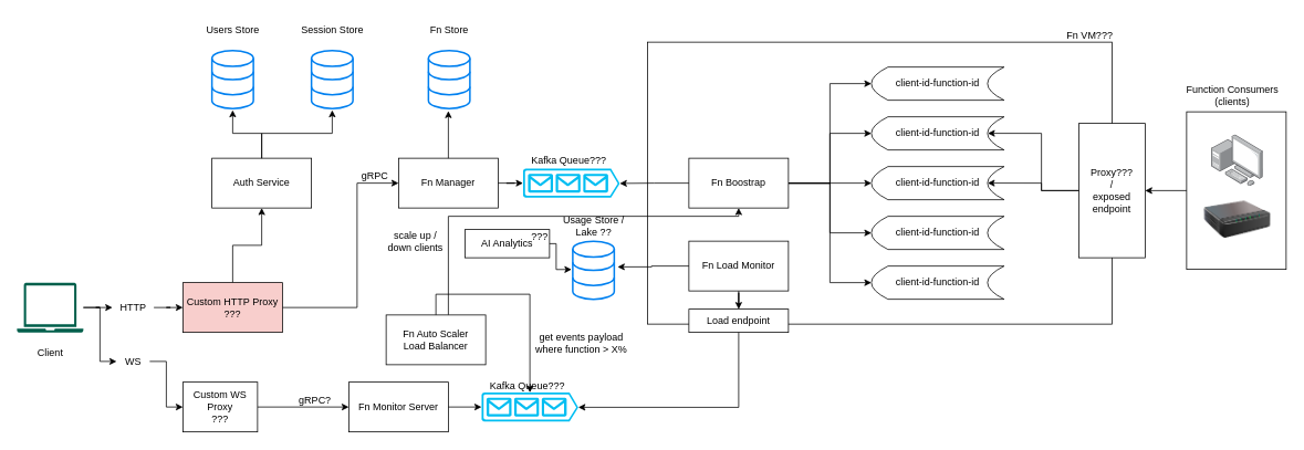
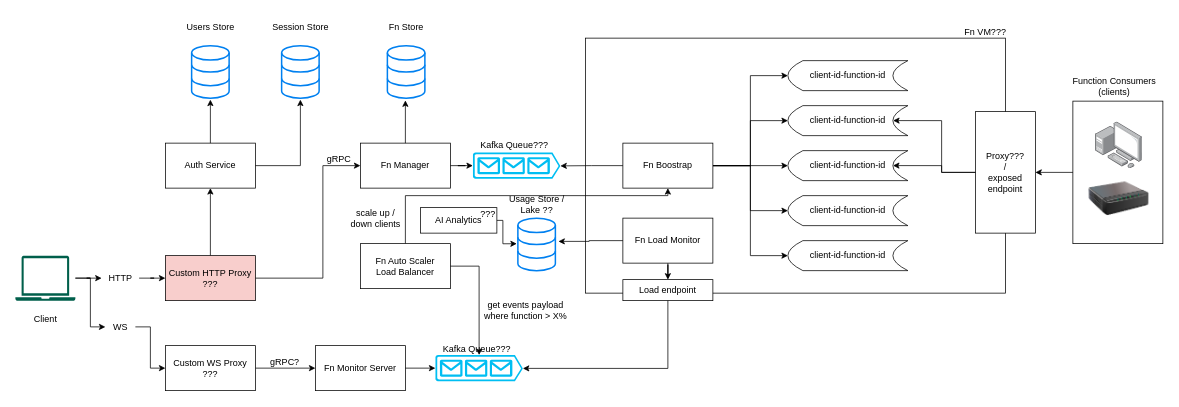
  <mxCell id="0" />
  <mxCell id="1" parent="0" />
  <mxCell id="2" value="" style="rounded=0;whiteSpace=wrap;html=1;fillColor=none;" parent="1" vertex="1"><mxGeometry x="780" y="50" width="560" height="340" as="geometry" /></mxCell>
  <mxCell id="3" style="edgeStyle=orthogonalEdgeStyle;rounded=0;orthogonalLoop=1;jettySize=auto;html=1;entryX=0;entryY=0.5;entryDx=0;entryDy=0;" parent="1" source="32" target="14" edge="1"><mxGeometry relative="1" as="geometry" /></mxCell>
  <mxCell id="4" style="edgeStyle=orthogonalEdgeStyle;rounded=0;orthogonalLoop=1;jettySize=auto;html=1;entryX=0;entryY=0.5;entryDx=0;entryDy=0;" parent="1" source="30" target="28" edge="1"><mxGeometry relative="1" as="geometry" /></mxCell>
  <mxCell id="5" value="" style="sketch=0;pointerEvents=1;shadow=0;dashed=0;html=1;strokeColor=none;fillColor=#005F4B;labelPosition=center;verticalLabelPosition=bottom;verticalAlign=top;align=center;outlineConnect=0;shape=mxgraph.veeam2.laptop;" parent="1" vertex="1"><mxGeometry x="20" y="340" width="80" height="60" as="geometry" /></mxCell>
  <mxCell id="6" value="Client" style="text;html=1;align=center;verticalAlign=middle;resizable=0;points=[];autosize=1;strokeColor=none;fillColor=none;" parent="1" vertex="1"><mxGeometry x="35" y="410" width="50" height="30" as="geometry" /></mxCell>
- <mxCell id="7" value="Auth Service" style="rounded=0;whiteSpace=wrap;html=1;" parent="1" vertex="1"><mxGeometry x="255" y="190" width="120" height="60" as="geometry" /></mxCell>
+ <mxCell id="7" value="Auth Service" style="rounded=0;whiteSpace=wrap;html=1;" parent="1" vertex="1"><mxGeometry x="220" y="190" width="120" height="60" as="geometry" /></mxCell>
  <mxCell id="8" value="" style="html=1;verticalLabelPosition=bottom;align=center;labelBackgroundColor=#ffffff;verticalAlign=top;strokeWidth=2;strokeColor=#0080F0;shadow=0;dashed=0;shape=mxgraph.ios7.icons.data;" parent="1" vertex="1"><mxGeometry x="255" y="60" width="50" height="70" as="geometry" /></mxCell>
  <mxCell id="9" value="Users Store" style="text;html=1;align=center;verticalAlign=middle;resizable=0;points=[];autosize=1;strokeColor=none;fillColor=none;" parent="1" vertex="1"><mxGeometry x="235" y="20" width="90" height="30" as="geometry" /></mxCell>
  <mxCell id="10" value="" style="html=1;verticalLabelPosition=bottom;align=center;labelBackgroundColor=#ffffff;verticalAlign=top;strokeWidth=2;strokeColor=#0080F0;shadow=0;dashed=0;shape=mxgraph.ios7.icons.data;" parent="1" vertex="1"><mxGeometry x="375" y="60" width="50" height="70" as="geometry" /></mxCell>
  <mxCell id="11" value="Session Store" style="text;html=1;align=center;verticalAlign=middle;resizable=0;points=[];autosize=1;strokeColor=none;fillColor=none;" parent="1" vertex="1"><mxGeometry x="350" y="20" width="100" height="30" as="geometry" /></mxCell>
  <mxCell id="12" style="edgeStyle=orthogonalEdgeStyle;rounded=0;orthogonalLoop=1;jettySize=auto;html=1;entryX=0.5;entryY=1;entryDx=0;entryDy=0;" parent="1" source="14" target="7" edge="1"><mxGeometry relative="1" as="geometry" /></mxCell>
  <mxCell id="13" style="edgeStyle=orthogonalEdgeStyle;rounded=0;orthogonalLoop=1;jettySize=auto;html=1;entryX=0;entryY=0.5;entryDx=0;entryDy=0;" parent="1" source="14" target="15" edge="1"><mxGeometry relative="1" as="geometry"><Array as="points"><mxPoint x="430" y="370" /><mxPoint x="430" y="220" /></Array></mxGeometry></mxCell>
  <mxCell id="14" value="Custom HTTP Proxy&lt;div&gt;???&lt;/div&gt;" style="rounded=0;whiteSpace=wrap;html=1;fillColor=#f8cecc;" parent="1" vertex="1"><mxGeometry x="220" y="340" width="120" height="60" as="geometry" /></mxCell>
  <mxCell id="15" value="Fn Manager" style="rounded=0;whiteSpace=wrap;html=1;" parent="1" vertex="1"><mxGeometry x="480" y="190" width="120" height="60" as="geometry" /></mxCell>
  <mxCell id="16" value="Fn Monitor Server" style="rounded=0;whiteSpace=wrap;html=1;" parent="1" vertex="1"><mxGeometry x="420" y="460" width="120" height="60" as="geometry" /></mxCell>
  <mxCell id="17" value="" style="html=1;verticalLabelPosition=bottom;align=center;labelBackgroundColor=#ffffff;verticalAlign=top;strokeWidth=2;strokeColor=#0080F0;shadow=0;dashed=0;shape=mxgraph.ios7.icons.data;" parent="1" vertex="1"><mxGeometry x="516" y="60" width="50" height="70" as="geometry" /></mxCell>
  <mxCell id="18" value="Fn Store" style="text;html=1;align=center;verticalAlign=middle;resizable=0;points=[];autosize=1;strokeColor=none;fillColor=none;" parent="1" vertex="1"><mxGeometry x="506" y="20" width="70" height="30" as="geometry" /></mxCell>
  <mxCell id="19" style="edgeStyle=orthogonalEdgeStyle;rounded=0;orthogonalLoop=1;jettySize=auto;html=1;entryX=0;entryY=0.5;entryDx=0;entryDy=0;" parent="1" source="24" target="43" edge="1"><mxGeometry relative="1" as="geometry" /></mxCell>
  <mxCell id="20" style="edgeStyle=orthogonalEdgeStyle;rounded=0;orthogonalLoop=1;jettySize=auto;html=1;entryX=0;entryY=0.5;entryDx=0;entryDy=0;" parent="1" source="24" target="44" edge="1"><mxGeometry relative="1" as="geometry" /></mxCell>
  <mxCell id="21" style="edgeStyle=orthogonalEdgeStyle;rounded=0;orthogonalLoop=1;jettySize=auto;html=1;entryX=0;entryY=0.5;entryDx=0;entryDy=0;" parent="1" source="24" target="45" edge="1"><mxGeometry relative="1" as="geometry" /></mxCell>
  <mxCell id="22" style="edgeStyle=orthogonalEdgeStyle;rounded=0;orthogonalLoop=1;jettySize=auto;html=1;entryX=0;entryY=0.5;entryDx=0;entryDy=0;" parent="1" source="24" target="46" edge="1"><mxGeometry relative="1" as="geometry" /></mxCell>
  <mxCell id="23" style="edgeStyle=orthogonalEdgeStyle;rounded=0;orthogonalLoop=1;jettySize=auto;html=1;entryX=0;entryY=0.5;entryDx=0;entryDy=0;" parent="1" source="24" target="47" edge="1"><mxGeometry relative="1" as="geometry" /></mxCell>
  <mxCell id="24" value="Fn Boostrap" style="rounded=0;whiteSpace=wrap;html=1;" parent="1" vertex="1"><mxGeometry x="830" y="190" width="120" height="60" as="geometry" /></mxCell>
  <mxCell id="25" value="" style="verticalLabelPosition=bottom;html=1;verticalAlign=top;align=center;strokeColor=none;fillColor=#00BEF2;shape=mxgraph.azure.queue_generic;pointerEvents=1;" parent="1" vertex="1"><mxGeometry x="630" y="202.5" width="116.67" height="35" as="geometry" /></mxCell>
  <mxCell id="26" value="Kafka Queue???" style="text;html=1;align=center;verticalAlign=middle;resizable=0;points=[];autosize=1;strokeColor=none;fillColor=none;" parent="1" vertex="1"><mxGeometry x="630" y="178" width="110" height="30" as="geometry" /></mxCell>
  <mxCell id="27" style="edgeStyle=orthogonalEdgeStyle;rounded=0;orthogonalLoop=1;jettySize=auto;html=1;entryX=0;entryY=0.5;entryDx=0;entryDy=0;" parent="1" source="28" target="16" edge="1"><mxGeometry relative="1" as="geometry" /></mxCell>
- <mxCell id="28" value="Custom WS Proxy&lt;div&gt;???&lt;/div&gt;" style="rounded=0;whiteSpace=wrap;html=1;" parent="1" vertex="1"><mxGeometry x="220" y="460" width="90" height="60" as="geometry" /></mxCell>
+ <mxCell id="28" value="Custom WS Proxy&lt;div&gt;???&lt;/div&gt;" style="rounded=0;whiteSpace=wrap;html=1;" parent="1" vertex="1"><mxGeometry x="220" y="460" width="120" height="60" as="geometry" /></mxCell>
  <mxCell id="29" value="" style="edgeStyle=orthogonalEdgeStyle;rounded=0;orthogonalLoop=1;jettySize=auto;html=1;entryX=0;entryY=0.5;entryDx=0;entryDy=0;" parent="1" source="5" target="30" edge="1"><mxGeometry relative="1" as="geometry"><mxPoint x="100" y="370" as="sourcePoint" /><mxPoint x="220" y="490" as="targetPoint" /></mxGeometry></mxCell>
  <mxCell id="30" value="WS" style="text;html=1;align=center;verticalAlign=middle;resizable=0;points=[];autosize=1;strokeColor=none;fillColor=none;" parent="1" vertex="1"><mxGeometry x="140" y="420" width="40" height="30" as="geometry" /></mxCell>
  <mxCell id="31" value="" style="edgeStyle=orthogonalEdgeStyle;rounded=0;orthogonalLoop=1;jettySize=auto;html=1;entryX=0;entryY=0.5;entryDx=0;entryDy=0;" parent="1" source="5" target="32" edge="1"><mxGeometry relative="1" as="geometry"><mxPoint x="100" y="370" as="sourcePoint" /><mxPoint x="220" y="370" as="targetPoint" /></mxGeometry></mxCell>
  <mxCell id="32" value="HTTP" style="text;html=1;align=center;verticalAlign=middle;resizable=0;points=[];autosize=1;strokeColor=none;fillColor=none;" parent="1" vertex="1"><mxGeometry x="135" y="355" width="50" height="30" as="geometry" /></mxCell>
  <mxCell id="33" value="gRPC?" style="text;html=1;align=center;verticalAlign=middle;resizable=0;points=[];autosize=1;strokeColor=none;fillColor=none;" parent="1" vertex="1"><mxGeometry x="349" y="467" width="60" height="30" as="geometry" /></mxCell>
  <mxCell id="34" value="" style="verticalLabelPosition=bottom;html=1;verticalAlign=top;align=center;strokeColor=none;fillColor=#00BEF2;shape=mxgraph.azure.queue_generic;pointerEvents=1;" parent="1" vertex="1"><mxGeometry x="580" y="472.5" width="116.67" height="35" as="geometry" /></mxCell>
  <mxCell id="35" value="Kafka Queue???" style="text;html=1;align=center;verticalAlign=middle;resizable=0;points=[];autosize=1;strokeColor=none;fillColor=none;" parent="1" vertex="1"><mxGeometry x="580" y="450" width="110" height="30" as="geometry" /></mxCell>
  <mxCell id="36" style="edgeStyle=orthogonalEdgeStyle;rounded=0;orthogonalLoop=1;jettySize=auto;html=1;entryX=0;entryY=0.5;entryDx=0;entryDy=0;entryPerimeter=0;" parent="1" source="16" target="34" edge="1"><mxGeometry relative="1" as="geometry" /></mxCell>
  <mxCell id="37" style="edgeStyle=orthogonalEdgeStyle;rounded=0;orthogonalLoop=1;jettySize=auto;html=1;entryX=0.5;entryY=1.029;entryDx=0;entryDy=0;entryPerimeter=0;" parent="1" source="7" target="8" edge="1"><mxGeometry relative="1" as="geometry" /></mxCell>
  <mxCell id="38" style="edgeStyle=orthogonalEdgeStyle;rounded=0;orthogonalLoop=1;jettySize=auto;html=1;entryX=0.5;entryY=1.029;entryDx=0;entryDy=0;entryPerimeter=0;" parent="1" source="7" target="10" edge="1"><mxGeometry relative="1" as="geometry" /></mxCell>
  <mxCell id="39" value="gRPC" style="text;html=1;align=center;verticalAlign=middle;resizable=0;points=[];autosize=1;strokeColor=none;fillColor=none;" parent="1" vertex="1"><mxGeometry x="421" y="196" width="60" height="30" as="geometry" /></mxCell>
  <mxCell id="40" style="edgeStyle=orthogonalEdgeStyle;rounded=0;orthogonalLoop=1;jettySize=auto;html=1;entryX=0.48;entryY=1.043;entryDx=0;entryDy=0;entryPerimeter=0;" parent="1" source="15" target="17" edge="1"><mxGeometry relative="1" as="geometry" /></mxCell>
  <mxCell id="41" style="edgeStyle=orthogonalEdgeStyle;rounded=0;orthogonalLoop=1;jettySize=auto;html=1;entryX=0;entryY=0.5;entryDx=0;entryDy=0;entryPerimeter=0;" parent="1" source="15" target="25" edge="1"><mxGeometry relative="1" as="geometry" /></mxCell>
  <mxCell id="42" value="Fn VM???" style="text;html=1;align=center;verticalAlign=middle;resizable=0;points=[];autosize=1;strokeColor=none;fillColor=none;" parent="1" vertex="1"><mxGeometry x="1273" y="27" width="80" height="30" as="geometry" /></mxCell>
  <mxCell id="43" value="client-id-function-id" style="shape=dataStorage;whiteSpace=wrap;html=1;fixedSize=1;" parent="1" vertex="1"><mxGeometry x="1050" y="80" width="160" height="40" as="geometry" /></mxCell>
  <mxCell id="44" value="client-id-function-id" style="shape=dataStorage;whiteSpace=wrap;html=1;fixedSize=1;" parent="1" vertex="1"><mxGeometry x="1050" y="140" width="160" height="40" as="geometry" /></mxCell>
  <mxCell id="45" value="client-id-function-id" style="shape=dataStorage;whiteSpace=wrap;html=1;fixedSize=1;" parent="1" vertex="1"><mxGeometry x="1050" y="200" width="160" height="40" as="geometry" /></mxCell>
  <mxCell id="46" value="client-id-function-id" style="shape=dataStorage;whiteSpace=wrap;html=1;fixedSize=1;" parent="1" vertex="1"><mxGeometry x="1050" y="260" width="160" height="40" as="geometry" /></mxCell>
  <mxCell id="47" value="client-id-function-id" style="shape=dataStorage;whiteSpace=wrap;html=1;fixedSize=1;" parent="1" vertex="1"><mxGeometry x="1050" y="320" width="160" height="40" as="geometry" /></mxCell>
  <mxCell id="48" value="" style="image;points=[];aspect=fixed;html=1;align=center;shadow=0;dashed=0;image=img/lib/allied_telesis/computer_and_terminals/Personal_Computer_with_Server.svg;" parent="1" vertex="1"><mxGeometry x="1460" y="161.6" width="62.4" height="62.4" as="geometry" /></mxCell>
  <mxCell id="49" value="" style="image;html=1;image=img/lib/clip_art/networking/Print_Server_128x128.png" parent="1" vertex="1"><mxGeometry x="1451.2" y="224" width="80" height="80" as="geometry" /></mxCell>
  <mxCell id="50" style="edgeStyle=orthogonalEdgeStyle;rounded=0;orthogonalLoop=1;jettySize=auto;html=1;entryX=1;entryY=0.5;entryDx=0;entryDy=0;" parent="1" source="51" target="53" edge="1"><mxGeometry relative="1" as="geometry" /></mxCell>
  <mxCell id="51" value="" style="rounded=0;whiteSpace=wrap;html=1;fillColor=none;" parent="1" vertex="1"><mxGeometry x="1430" y="134" width="120" height="190" as="geometry" /></mxCell>
  <mxCell id="52" value="Function Consumers&lt;div&gt;(clients)&lt;/div&gt;" style="text;html=1;align=center;verticalAlign=middle;resizable=0;points=[];autosize=1;strokeColor=none;fillColor=none;" parent="1" vertex="1"><mxGeometry x="1420" y="94" width="130" height="40" as="geometry" /></mxCell>
  <mxCell id="53" value="Proxy???&lt;div&gt;/&lt;/div&gt;&lt;div&gt;exposed&lt;/div&gt;&lt;div&gt;endpoint&lt;/div&gt;" style="rounded=0;whiteSpace=wrap;html=1;" parent="1" vertex="1"><mxGeometry x="1300" y="148" width="80" height="162" as="geometry" /></mxCell>
  <mxCell id="54" style="edgeStyle=orthogonalEdgeStyle;rounded=0;orthogonalLoop=1;jettySize=auto;html=1;entryX=0.876;entryY=0.499;entryDx=0;entryDy=0;entryPerimeter=0;" parent="1" source="53" target="45" edge="1"><mxGeometry relative="1" as="geometry" /></mxCell>
  <mxCell id="55" style="edgeStyle=orthogonalEdgeStyle;rounded=0;orthogonalLoop=1;jettySize=auto;html=1;entryX=0.877;entryY=0.499;entryDx=0;entryDy=0;entryPerimeter=0;" parent="1" source="53" target="44" edge="1"><mxGeometry relative="1" as="geometry" /></mxCell>
  <mxCell id="56" style="edgeStyle=orthogonalEdgeStyle;rounded=0;orthogonalLoop=1;jettySize=auto;html=1;entryX=0.5;entryY=0;entryDx=0;entryDy=0;" parent="1" source="57" target="61" edge="1"><mxGeometry relative="1" as="geometry" /></mxCell>
  <mxCell id="57" value="Fn Load Monitor" style="rounded=0;whiteSpace=wrap;html=1;" parent="1" vertex="1"><mxGeometry x="830" y="290" width="120" height="60" as="geometry" /></mxCell>
  <mxCell id="58" value="" style="html=1;verticalLabelPosition=bottom;align=center;labelBackgroundColor=#ffffff;verticalAlign=top;strokeWidth=2;strokeColor=#0080F0;shadow=0;dashed=0;shape=mxgraph.ios7.icons.data;" parent="1" vertex="1"><mxGeometry x="690" y="290" width="50" height="70" as="geometry" /></mxCell>
  <mxCell id="59" value="Usage Store /&lt;div&gt;Lake ??&lt;/div&gt;" style="text;html=1;align=center;verticalAlign=middle;resizable=0;points=[];autosize=1;strokeColor=none;fillColor=none;" parent="1" vertex="1"><mxGeometry x="665" y="252" width="100" height="40" as="geometry" /></mxCell>
  <mxCell id="60" style="edgeStyle=orthogonalEdgeStyle;rounded=0;orthogonalLoop=1;jettySize=auto;html=1;entryX=1.081;entryY=0.443;entryDx=0;entryDy=0;entryPerimeter=0;" parent="1" source="57" target="58" edge="1"><mxGeometry relative="1" as="geometry" /></mxCell>
  <mxCell id="61" value="Load endpoint" style="rounded=0;whiteSpace=wrap;html=1;" parent="1" vertex="1"><mxGeometry x="830" y="372" width="120" height="28" as="geometry" /></mxCell>
  <mxCell id="62" style="edgeStyle=orthogonalEdgeStyle;rounded=0;orthogonalLoop=1;jettySize=auto;html=1;entryX=1;entryY=0.51;entryDx=0;entryDy=0;entryPerimeter=0;" parent="1" source="61" target="34" edge="1"><mxGeometry relative="1" as="geometry"><Array as="points"><mxPoint x="890" y="490" /></Array></mxGeometry></mxCell>
  <mxCell id="63" style="edgeStyle=orthogonalEdgeStyle;rounded=0;orthogonalLoop=1;jettySize=auto;html=1;entryX=1;entryY=0.51;entryDx=0;entryDy=0;entryPerimeter=0;" parent="1" source="24" target="25" edge="1"><mxGeometry relative="1" as="geometry" /></mxCell>
  <mxCell id="64" style="edgeStyle=orthogonalEdgeStyle;rounded=0;orthogonalLoop=1;jettySize=auto;html=1;entryX=0.5;entryY=1;entryDx=0;entryDy=0;" parent="1" source="65" target="24" edge="1"><mxGeometry relative="1" as="geometry"><Array as="points"><mxPoint x="540" y="260" /><mxPoint x="890" y="260" /></Array></mxGeometry></mxCell>
- <mxCell id="65" value="Fn Auto Scaler&lt;div&gt;Load Balancer&lt;/div&gt;" style="rounded=0;whiteSpace=wrap;html=1;" parent="1" vertex="1"><mxGeometry x="465" y="379" width="120" height="60" as="geometry" /></mxCell>
+ <mxCell id="65" value="Fn Auto Scaler&lt;div&gt;Load Balancer&lt;/div&gt;" style="rounded=0;whiteSpace=wrap;html=1;" parent="1" vertex="1"><mxGeometry x="480" y="324" width="120" height="60" as="geometry" /></mxCell>
  <mxCell id="66" style="edgeStyle=orthogonalEdgeStyle;rounded=0;orthogonalLoop=1;jettySize=auto;html=1;entryX=0.5;entryY=0;entryDx=0;entryDy=0;entryPerimeter=0;" parent="1" source="65" target="34" edge="1"><mxGeometry relative="1" as="geometry"><Array as="points"><mxPoint x="638" y="354" /></Array></mxGeometry></mxCell>
  <mxCell id="67" value="scale up /&lt;div&gt;down clients&lt;/div&gt;" style="text;html=1;align=center;verticalAlign=middle;resizable=0;points=[];autosize=1;strokeColor=none;fillColor=none;" parent="1" vertex="1"><mxGeometry x="450" y="270" width="100" height="40" as="geometry" /></mxCell>
  <mxCell id="68" value="get events payload&lt;div&gt;where function &amp;gt; X%&lt;/div&gt;" style="text;html=1;align=center;verticalAlign=middle;resizable=0;points=[];autosize=1;strokeColor=none;fillColor=none;" parent="1" vertex="1"><mxGeometry x="640" y="393" width="120" height="40" as="geometry" /></mxCell>
  <mxCell id="69" value="AI Analytics" style="rounded=0;whiteSpace=wrap;html=1;" parent="1" vertex="1"><mxGeometry x="560" y="276" width="102" height="34" as="geometry" /></mxCell>
  <mxCell id="70" style="edgeStyle=orthogonalEdgeStyle;rounded=0;orthogonalLoop=1;jettySize=auto;html=1;entryX=-0.029;entryY=0.488;entryDx=0;entryDy=0;entryPerimeter=0;" parent="1" source="69" target="58" edge="1"><mxGeometry relative="1" as="geometry"><Array as="points"><mxPoint x="670" y="293" /><mxPoint x="670" y="324" /></Array></mxGeometry></mxCell>
  <mxCell id="71" value="???" style="text;html=1;align=center;verticalAlign=middle;resizable=0;points=[];autosize=1;strokeColor=none;fillColor=none;" parent="1" vertex="1"><mxGeometry x="630" y="270" width="40" height="30" as="geometry" /></mxCell>
